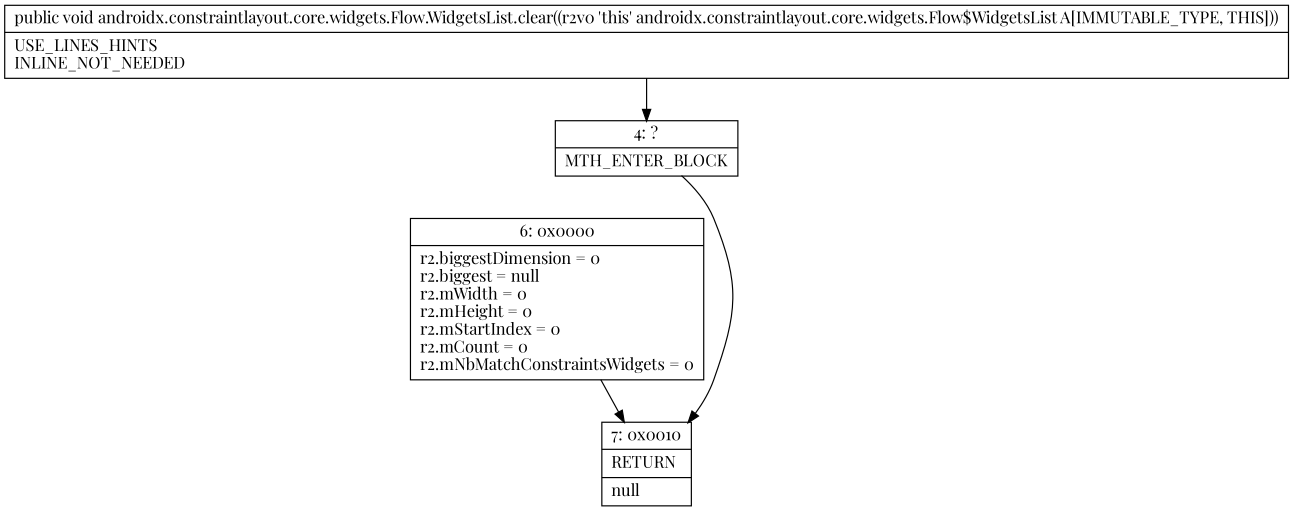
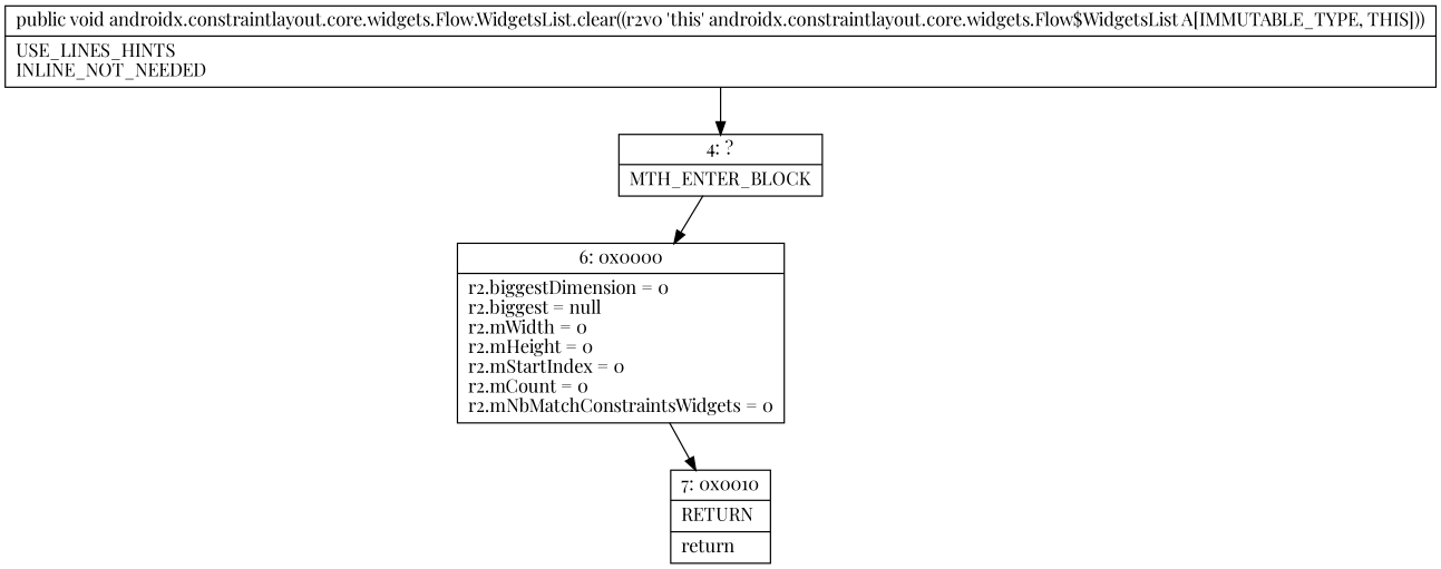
  digraph {
    fontname="Playfair Display"
    node [fontname="Playfair Display" shape=record]
    edge [fontname="Playfair Display"]
    n1 [label="{4\:\ ?|MTH_ENTER_BLOCK\l}"]
    n2 [label="{6\:\ 0x0000|r2.biggestDimension = 0\lr2.biggest = null\lr2.mWidth = 0\lr2.mHeight = 0\lr2.mStartIndex = 0\lr2.mCount = 0\lr2.mNbMatchConstraintsWidgets = 0\l}"]
-   n3 [label="{7\:\ 0x0010|RETURN\l|null\l}"]
+   n3 [label="{7\:\ 0x0010|RETURN\l|return\l}"]
    n4 [label="{public void androidx.constraintlayout.core.widgets.Flow.WidgetsList.clear((r2v0 'this' androidx.constraintlayout.core.widgets.Flow$WidgetsList A[IMMUTABLE_TYPE, THIS]))  | USE_LINES_HINTS\lINLINE_NOT_NEEDED\l}"]
-   n1 -> n3
+   n1 -> n2
    n2 -> n3
    n4 -> n1
  }
